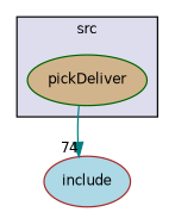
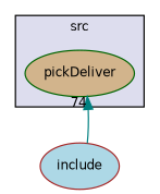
  digraph {
    compound=true
    node [fontname=Helvetica fontsize=10 shape=ellipse style=filled]
    n1 [fillcolor=tan label=pickDeliver pencolor=black color=darkgreen]
    n2 [color=brown fillcolor=lightblue label=include]
    subgraph cluster_1 {
      bgcolor="#ddddee"
      fontname=Helvetica
      fontsize=10
      label=src
      pencolor=black
      n1
    }
-   n1 -> n2 [headlabel=74 labeldistance=1.5 labelfontname=Helvetica labelfontsize=10 color=teal]
+   n2 -> n1 [headlabel=74 labeldistance=1.5 labelfontname=Helvetica labelfontsize=10 color=teal]
  }
